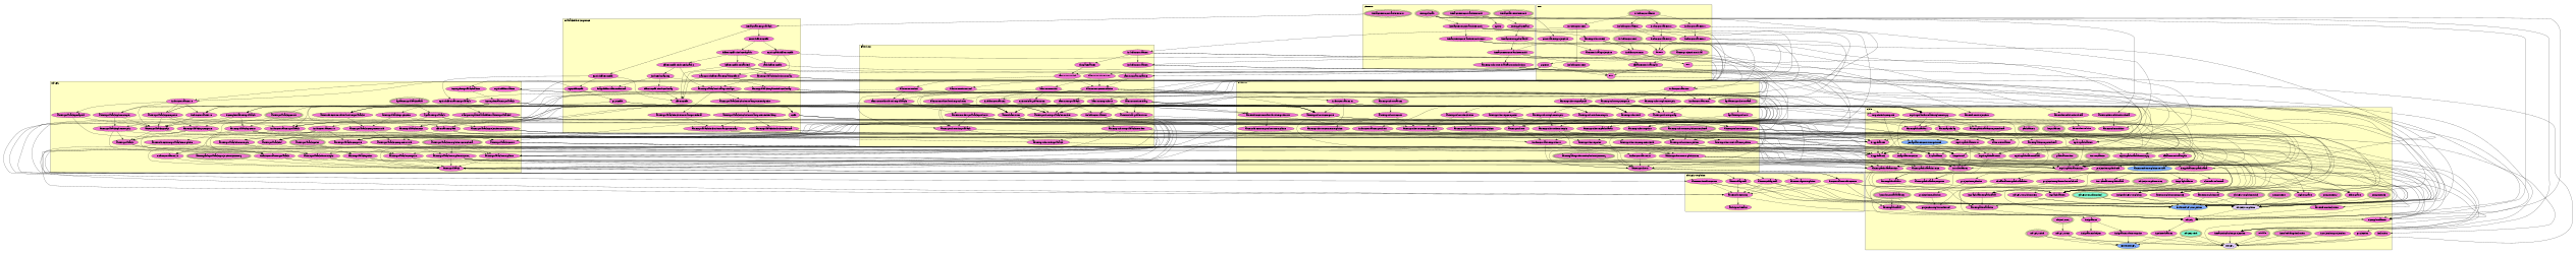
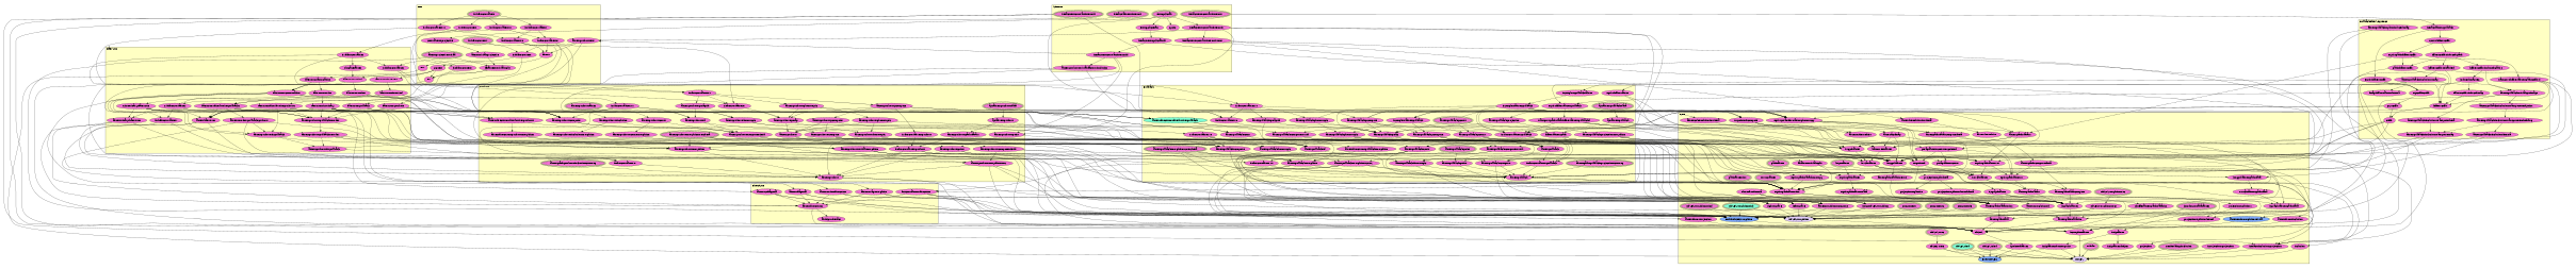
  digraph {
    node [fillcolor="#F070D1" style=filled]
    n1 [label=abses_twist_directsum]
    n2 [label=abses_swap_morphism]
    n3 [label=abses_codiagonal]
    n4 [label=abses_diagonal]
    n5 [label=functor_abses_directsum]
    n6 [label=abses_direct_sum]
    n7 [label=ab_biprod_exact]
    n8 [label=ab_ext]
    n9 [label=grp_ext]
    n10 [label="is1bifunctor_ext'" peripheries=3]
    n11 [label="is0bifunctor_ext'"]
    n12 [label="Ext'"]
    n13 [label=iff_ab_ext_trivial_split]
    n14 [label=is1bifunctor_ext]
    n15 [label=is0bifunctor_ext]
    n16 [label=Ext]
    n17 [label=abext_projective_trivial peripheries=3]
    n18 [label=contr_abext_projective]
    n19 [label=abext_trivial_projective]
    n20 [label=abses_pushout_ext]
    n21 [label=is1bifunctor_abext peripheries=3]
    n22 [label=is0bifunctor_abext]
    n23 [label=is1functor_abext10]
    n24 [label=is1functor_abext01]
    n25 [label=is0functor_abext10]
    n26 [label=is0functor_abext01]
    n27 [label=baer_sum_pullback]
    n28 [label=baer_sum_pushout]
    n29 [label=is1bifunctor_abses]
    n30 [label=is0bifunctor_abses]
    n31 [label=ishspace_abses]
    n32 [label=baer_sum_associative]
    n33 [label=baer_sum_twist]
    n34 [label=twist_trinary_baer_sum]
    n35 [label=baer_sum_is_trinary]
    n36 [label=abses_trinary_baer_sum]
    n37 [label=baer_sum_distributive_pushouts]
    n38 [label=baer_sum_inverse_r]
    n39 [label=baer_sum_inverse_l]
    n40 [label=baer_sum_unit_l]
    n41 [label=baer_sum_unit_r]
    n42 [label=baer_sum_commutative]
    n43 [label=baer_sum_distributive_pullbacks]
    n44 [label=abses_reorder_pullback_pushout]
    n45 [label="is1bifunctor_abses'"]
    n46 [label="is0bifunctor_abses'"]
    n47 [label=abses_pushout_pullback_reorder]
    n48 [label="abses_pushout_pullback_reorder'"]
    n49 [label=abses_pushout_is_pullback]
    n50 [label="abses_pushout_is_pullback'"]
    n51 [label=abses_baer_sum]
    n52 [label=ext_cyclic_ab peripheries=3]
    n53 [label=ext_cyclic_exact]
    n54 [label=isexact_ext_cyclic_ab_iii]
    n55 [label="cyclic'"]
    n56 [label=isexact_ext_contra_sixterm_v peripheries=3]
    n57 [label=isexact_ext_contra_sixterm_iv]
    n58 [label=isexact_ext_contra_sixterm_iv_mor]
    n59 [label=isexact_ext_contra_sixterm_iii]
    n60 [label=abses_pushout_trivial_factors_inclusion]
    n61 [label=isexact_ext_contra_sixterm_ii peripheries=3]
    n62 [label=isexact_abses_sixterm_i peripheries=3]
    n63 [label=isexact_abses_pullback]
    n64 [label="contr_hfiber_cxfib'"]
    n65 [label="hfiber_cxfib'_induced_path'"]
    n66 [label="hfiber_cxfib'_induced_path'0"]
    n67 [label=induced_map_eq]
    n68 [label=fmap_hfiber_abses_lemma]
    n69 [label="abses_pullback_splits_induced_map'"]
    n70 [label="hfiber_cxfib'_induced_map"]
    n71 [label="hfiber_cxfib'_inhabited"]
    n72 [label="equiv_path_hfiber_cxfib'"]
    n73 [label="transport_hfiber_abses_path_cxfib'_l"]
    n74 [label="path_hfiber_cxfib'"]
    n75 [label="equiv_hfiber_cxfib'"]
    n76 [label="eq_cxfib_cxfib'"]
    n77 [label="pr2_cxfib'"]
    n78 [label="hfiber_cxfib'"]
    n79 [label="cxfib'"]
    n80 [label="abses_pullback_inclusion0_map'"]
    n81 [label=abses_pullback_trivial_preimage]
    n82 [label=abses_pullback_inclusion_transpose_beta]
    n83 [label="abses_pullback_inclusion_transpose_endpoint'"]
    n84 [label=abses_pullback_inclusion_transpose_embedding]
    n85 [label=abses_pullback_inclusion_lemma]
    n86 [label=abses_pullback_inclusion_transpose_map]
    n87 [label=is1functor_abses10]
    n88 [label=is0functor_abses10]
    n89 [label="is1functor_abses'10"]
    n90 [label="is0functor_abses'10"]
    n91 [label=equiv_hfiber_abses_pullback]
    n92 [label=transport_path_data_hfiber_abses_pullback_l]
    n93 [label=hfiber_abses_path]
    n94 [label=equiv_hfiber_abses]
    n95 [label=iscomplex_pullback_abses]
    n96 [label=iscomplex_abses_pullback]
    n97 [label="iscomplex_abses_pullback'"]
    n98 [label=abses_pullback_phomotopic]
    n99 [label="abses_pullback_phomotopic'"]
    n100 [label=abses_pullback_homotopic]
    n101 [label="abses_pullback_homotopic'"]
    n102 [label=abses_pullback_projection]
    n103 [label=abses_pullback_projection_morphism]
    n104 [label=abses_pullback_pconst peripheries=3]
    n105 [label="abses_pullback_pconst'"]
    n106 [label=abses_pullback_const]
    n107 [label="abses_pullback_const'"]
    n108 [label=abses_pullback_pcompose]
    n109 [label="abses_pullback_pcompose'"]
    n110 [label=abses_pullback_compose]
    n111 [label="abses_pullback_compose'"]
    n112 [label=abses_pullback_pmap_id]
    n113 [label=abses_pullback_id]
    n114 [label=abses_pullback_pmap]
    n115 [label="abses_pullback'"]
    n116 [label=abses_pullback_point peripheries=3]
    n117 [label="abses_pullback_point'"]
    n118 [label=ap_abses_pullback_data peripheries=3]
    n119 [label=ap_abses_pullback]
    n120 [label=is1functor_abses_pullback]
    n121 [label=is0functor_abses_pullback]
    n122 [label=abses_path_pullback_projection_commsq peripheries=3]
-   n123 [label=abses_directsum_distributive_pullbacks]
+   n123 [fillcolor="#7FFFD4" label=abses_directsum_distributive_pullbacks]
    n124 [label=abses_directsum_pullback_morphism]
    n125 [label=abses_pullback_component1_id]
    n126 [label="abses_pullback_component1_id'"]
    n127 [label=abses_pullback_morphism_corec_beta peripheries=3]
    n128 [label=abses_pullback_morphism_corec]
    n129 [label=abses_pullback_morphism]
    n130 [label=abses_pullback]
    n131 [label=abses_cokernel_iso_inv_beta]
    n132 [label=abses_cokernel_iso]
    n133 [label=abses_from_surjection]
    n134 [label=abses_kernel_iso_inv_beta]
    n135 [label=abses_kernel_iso]
    n136 [label=abses_from_inclusion]
    n137 [label=iff_abses_trivial_split]
    n138 [label=projection_split_beta]
    n139 [label=projection_split_iso]
    n140 [label=projection_split_iso1]
    n141 [label=projection_split_to_kernel_beta]
    n142 [label=projection_split_to_kernel]
    n143 [label=absesmorphism_compose]
    n144 [label=abses_morphism_id]
    n145 [label=issig_AbSESMorphism]
    n146 [label=right_square]
    n147 [label=left_square]
    n148 [label=component3 peripheries=3]
    n149 [label=component2 peripheries=3]
    n150 [label=component1 peripheries=3]
    n151 [label=AbSESMorphism_sind peripheries=3]
    n152 [label=AbSESMorphism_rec peripheries=3]
    n153 [fillcolor="#7FFFD4" label=AbSESMorphism_ind peripheries=3]
    n154 [label=AbSESMorphism_rect]
    n155 [fillcolor="#7FAAFF" label=Build_AbSESMorphism]
    n156 [fillcolor="#E2CDFA" label=AbSESMorphism]
    n157 [label=hom_loops_data_abses peripheries=3]
    n158 [label=loops_abses peripheries=3]
    n159 [fillcolor="#7FAAFF" label=abses_endomorphism_trivial]
    n160 [label=equiv_ptransformation_phomotopy]
    n161 [label=to_pointed_compose]
    n162 [label=abses_ap_fmap]
-   n163 [fillcolor="#7FAAFF" label=pmap_abses_const_to_pointed]
+   n163 [label=pmap_abses_const_to_pointed]
    n164 [label=to_pointed]
    n165 [label=pmap_abses_const]
    n166 [label=equiv_path_data_homotopy]
    n167 [label=abses_path_data_compose_beta]
    n168 [label=abses_path_compose_beta]
    n169 [label=abses_path_data_V]
    n170 [label=equiv_path_absesV_1]
    n171 [label=equiv_path_abses_1]
    n172 [label=hasmorext_abses]
    n173 [label=is1gpd_abses]
    n174 [label=is1cat_abses]
    n175 [label=is2graph_abses]
    n176 [label=is0gpd_abses]
    n177 [label=abses_path_data_inverse]
    n178 [label=is01cat_abses]
    n179 [label=abses_path_data_compose]
    n180 [label=abses_path_data_1]
    n181 [label=isgraph_abses]
    n182 [label=is0gpd_abses_path_data]
    n183 [label=is01cat_abses_path_data]
    n184 [label=isgraph_abses_path_data]
    n185 [label=path_abses peripheries=3]
    n186 [label=equiv_path_abses]
    n187 [label=equiv_path_abses_data]
    n188 [label=abses_path_data_to_iso]
    n189 [label=abses_path_data]
    n190 [label=short_five_lemma]
    n191 [label=path_abses_iso peripheries=3]
    n192 [label=istrunc_abses peripheries=3]
    n193 [label=equiv_path_abses_iso]
    n194 [label=shuffle_abses_path_data_iso]
    n195 [label=abses_path_data_iso]
    n196 [label=AbSES]
    n197 [label=ispointed_abses]
    n198 [label=iscomplex_abses]
    n199 [label=issig_abses]
    n200 [label=issig_abses_helper]
    n201 [label=issig_abses_do_not_print]
    n202 [label=isexact_inclusion_projection]
    n203 [label=issurjection_projection]
    n204 [label=isembedding_inclusion peripheries=3]
    n205 [label=projection]
    n206 [label=inclusion]
    n207 [label=middle peripheries=3]
    n208 [label="AbSES'_sind" peripheries=3]
    n209 [label="AbSES'_rec" peripheries=3]
    n210 [fillcolor="#7FFFD4" label="AbSES'_ind" peripheries=3]
    n211 [label="AbSES'_rect"]
    n212 [fillcolor="#7FAAFF" label=Build_AbSES]
    n213 [fillcolor="#E2CDFA" label="AbSES'"]
    n214 [label=is1functor_abses01]
    n215 [label=is0functor_abses01]
    n216 [label="is1functor_abses'01"]
    n217 [label="is0functor_abses'01"]
    n218 [label=abses_pushout_pcompose]
    n219 [label="abses_pushout_pcompose'"]
    n220 [label=abses_pushout_compose]
    n221 [label="abses_pushout_compose'"]
    n222 [label=abses_pushout_phomotopic]
    n223 [label="abses_pushout_phomotopic'"]
    n224 [label=abses_pushout_homotopic]
    n225 [label="abses_pushout_homotopic'"]
    n226 [label=abses_pushout_pmap_id]
    n227 [label=abses_pushout_id]
    n228 [label=abses_pushout_abses peripheries=3]
    n229 [label=abses_pushout_const]
    n230 [label=abses_pushout_const_morphism]
    n231 [label=abses_pushout_inclusion]
    n232 [label=abses_pushout_inclusion_morphism]
    n233 [label=abses_pushout_trivial_morphism]
    n234 [label=abses_pushout_pmap]
    n235 [label="abses_pushout'"]
    n236 [label=abses_pushout_point]
    n237 [label="abses_pushout_point'"]
    n238 [label=ap_abses_pushout_data peripheries=3]
    n239 [label=ap_abses_pushout]
    n240 [label=abses_pushout_path_data_1]
    n241 [label=is1functor_abses_pushout]
    n242 [label=is0functor_abses_pushout]
    n243 [label=abses_path_pushout_inclusion_commsq peripheries=3]
    n244 [label=abses_directsum_distributive_pushouts]
    n245 [label=abses_directsum_pushout_morphism]
    n246 [label=abses_pushout_component3_id]
    n247 [label="abses_pushout_component3_id'"]
    n248 [label=abses_pushout_morphism_rec_beta peripheries=3]
    n249 [label=abses_pushout_morphism_rec]
    n250 [label=abses_pushout_morphism]
    n251 [label=abses_pushout]
    subgraph cluster_1 {
      fillcolor="#FFFFC3"
-     label=AbSESMorphism
+     label=DirectSum
      labeljust=l
      style=filled
      n1
      n2
      n3
      n4
      n5
      n6
      n7
    }
    subgraph cluster_2 {
      fillcolor="#FFFFC3"
      label=Ext
      labeljust=l
      style=filled
      n8
      n9
      n10
      n11
      n12
      n13
      n14
      n15
      n16
      n17
      n18
      n19
      n20
      n21
      n22
      n23
      n24
      n25
      n26
    }
    subgraph cluster_3 {
      fillcolor="#FFFFC3"
      label=BaerSum
      labeljust=l
      style=filled
      n27
      n28
      n29
      n30
      n31
      n32
      n33
      n34
      n35
      n36
      n37
      n38
      n39
      n40
      n41
      n42
      n43
      n44
      n45
      n46
      n47
      n48
      n49
      n50
      n51
    }
    subgraph cluster_4 {
      fillcolor="#FFFFC3"
      label=SixTerm
      labeljust=l
      style=filled
      n52
      n53
      n54
      n55
      n56
      n57
      n58
      n59
      n60
      n61
      n62
    }
    subgraph cluster_5 {
      fillcolor="#FFFFC3"
      label=PullbackFiberSequence
      labeljust=l
      style=filled
      n63
      n64
      n65
      n66
      n67
      n68
      n69
      n70
      n71
      n72
      n73
      n74
      n75
      n76
      n77
      n78
      n79
      n80
      n81
      n82
      n83
      n84
      n85
      n86
    }
    subgraph cluster_6 {
      fillcolor="#FFFFC3"
-     label=AbSES
+     label=Pullback
      labeljust=l
      style=filled
      n87
      n88
      n89
      n90
      n91
      n92
      n93
      n94
      n95
      n96
      n97
      n98
      n99
      n100
      n101
      n102
      n103
      n104
      n105
      n106
      n107
      n108
      n109
      n110
      n111
      n112
      n113
      n114
      n115
      n116
      n117
      n118
      n119
      n120
      n121
      n122
      n123
      n124
      n125
      n126
      n127
      n128
      n129
      n130
    }
    subgraph cluster_7 {
      fillcolor="#FFFFC3"
      label=Core
      labeljust=l
      style=filled
      n131
      n132
      n133
      n134
      n135
      n136
      n137
      n138
      n139
      n140
      n141
      n142
      n143
      n144
      n145
      n146
      n147
      n148
      n149
      n150
      n151
      n152
      n153
      n154
      n155
      n156
      n157
      n158
      n159
      n160
      n161
      n162
      n163
      n164
      n165
      n166
      n167
      n168
      n169
      n170
      n171
      n172
      n173
      n174
      n175
      n176
      n177
      n178
      n179
      n180
      n181
      n182
      n183
      n184
      n185
      n186
      n187
      n188
      n189
      n190
      n191
      n192
      n193
      n194
      n195
      n196
      n197
      n198
      n199
      n200
      n201
      n202
      n203
      n204
      n205
      n206
      n207
      n208
      n209
      n210
      n211
      n212
      n213
    }
    subgraph cluster_8 {
      fillcolor="#FFFFC3"
      label=Pushout
      labeljust=l
      style=filled
      n214
      n215
      n216
      n217
      n218
      n219
      n220
      n221
      n222
      n223
      n224
      n225
      n226
      n227
      n228
      n229
      n230
      n231
      n232
      n233
      n234
      n235
      n236
      n237
      n238
      n239
      n240
      n241
      n242
      n243
      n244
      n245
      n246
      n247
      n248
      n249
      n250
      n251
    }
    n1 -> n6
    n1 -> n155
    n1 -> n156
    n2 -> n6
    n2 -> n155
    n2 -> n156
    n3 -> n6
    n3 -> n155
    n3 -> n156
    n4 -> n6
    n4 -> n155
    n4 -> n156
    n5 -> n6
    n5 -> n146
    n5 -> n147
    n5 -> n155
    n6 -> n7
    n6 -> n196
    n8 -> n9
    n9 -> n16
    n9 -> n32
    n9 -> n38
    n9 -> n40
    n10 -> n11
    n10 -> n45
    n11 -> n12
    n11 -> n46
    n12 -> n213
    n13 -> n16
    n13 -> n137
    n14 -> n15
    n14 -> n29
    n15 -> n16
    n15 -> n30
    n16 -> n196
    n17 -> n13
    n17 -> n133
    n18 -> n19
    n19 -> n13
    n20 -> n8
    n20 -> n11
    n20 -> n37
    n21 -> n14
    n21 -> n22
    n21 -> n23
    n21 -> n24
    n22 -> n25
    n22 -> n26
    n23 -> n25
    n23 -> n87
    n24 -> n26
    n24 -> n214
    n25 -> n8
    n25 -> n27
    n25 -> n88
    n26 -> n8
    n26 -> n28
    n26 -> n215
    n27 -> n47
    n27 -> n51
    n27 -> n100
    n27 -> n110
    n27 -> n123
    n28 -> n47
    n28 -> n51
    n28 -> n220
    n28 -> n224
    n28 -> n244
    n29 -> n30
    n29 -> n31
    n29 -> n87
    n29 -> n214
    n30 -> n88
    n30 -> n215
    n31 -> n40
    n32 -> n33
    n32 -> n42
    n33 -> n34
    n33 -> n35
    n34 -> n1
    n34 -> n36
    n34 -> n47
    n34 -> n49
    n34 -> n110
    n34 -> n220
    n35 -> n36
    n35 -> n47
-   n33 -> n51
+   n35 -> n51
    n35 -> n110
    n35 -> n113
    n35 -> n123
    n35 -> n220
    n35 -> n227
    n35 -> n244
    n36 -> n6
    n36 -> n130
    n36 -> n251
    n37 -> n4
    n37 -> n47
    n37 -> n49
    n37 -> n51
    n37 -> n220
    n37 -> n244
    n38 -> n39
    n38 -> n42
    n39 -> n43
    n39 -> n106
    n39 -> n113
    n40 -> n41
    n40 -> n42
    n41 -> n43
    n41 -> n106
    n41 -> n113
    n42 -> n2
    n42 -> n47
    n42 -> n49
    n42 -> n51
    n42 -> n110
    n42 -> n220
    n43 -> n3
    n43 -> n44
    n43 -> n51
    n43 -> n110
    n43 -> n123
    n44 -> n49
    n44 -> n129
    n44 -> n143
    n44 -> n250
    n45 -> n46
    n45 -> n47
    n45 -> n89
    n45 -> n216
    n46 -> n90
    n46 -> n217
    n47 -> n48
    n47 -> n193
    n48 -> n50
    n48 -> n129
    n48 -> n143
    n48 -> n250
    n49 -> n50
    n49 -> n193
    n50 -> n126
    n50 -> n249
    n51 -> n6
    n51 -> n130
    n51 -> n251
    n52 -> n18
    n52 -> n53
    n52 -> n55
    n52 -> n57
    n52 -> n132
    n53 -> n54
    n54 -> n59
    n54 -> n136
    n56 -> n63
    n57 -> n20
    n57 -> n58
    n57 -> n102
    n57 -> n114
    n57 -> n236
    n58 -> n129
    n58 -> n134
    n58 -> n186
    n59 -> n20
    n59 -> n60
    n59 -> n231
    n59 -> n236
    n60 -> n186
    n60 -> n202
    n60 -> n250
    n61 -> n131
    n61 -> n196
    n61 -> n202
    n62 -> n196
    n63 -> n64
    n63 -> n75
    n64 -> n65
    n64 -> n72
    n65 -> n66
    n65 -> n71
    n65 -> n74
    n66 -> n67
    n66 -> n81
    n67 -> n68
-   n67 -> n69
    n67 -> n70
    n68 -> n91
    n69 -> n130
    n69 -> n198
    n70 -> n78
    n71 -> n78
    n71 -> n80
    n71 -> n126
    n71 -> n173
    n72 -> n73
    n72 -> n74
    n72 -> n169
    n73 -> n78
    n73 -> n120
    n73 -> n170
    n73 -> n172
    n74 -> n78
    n74 -> n182
    n75 -> n76
    n75 -> n78
    n75 -> n91
    n76 -> n77
    n76 -> n94
    n76 -> n95
    n77 -> n79
    n77 -> n97
    n77 -> n160
    n78 -> n79
    n78 -> n93
    n79 -> n101
    n79 -> n107
    n79 -> n111
    n79 -> n176
    n80 -> n81
    n80 -> n155
    n80 -> n156
    n81 -> n82
    n81 -> n83
    n81 -> n198
    n82 -> n86
    n83 -> n84
    n84 -> n85
    n84 -> n86
    n85 -> n130
    n85 -> n176
    n86 -> n130
    n86 -> n176
    n87 -> n88
    n87 -> n98
    n87 -> n108
    n87 -> n112
    n88 -> n114
    n89 -> n90
    n89 -> n100
    n89 -> n110
    n89 -> n113
    n90 -> n130
    n91 -> n92
    n91 -> n93
    n91 -> n169
    n92 -> n120
    n92 -> n170
    n92 -> n172
    n92 -> n176
    n93 -> n121
    n93 -> n176
    n93 -> n184
    n94 -> n181
    n94 -> n193
    n95 -> n96
    n96 -> n97
    n96 -> n114
    n96 -> n120
    n96 -> n160
    n96 -> n161
    n96 -> n163
    n97 -> n99
    n97 -> n105
    n97 -> n109
    n98 -> n99
    n98 -> n114
    n98 -> n160
    n99 -> n101
    n99 -> n115
    n99 -> n173
    n100 -> n101
    n100 -> n193
    n101 -> n130
    n101 -> n181
    n102 -> n103
    n102 -> n125
    n103 -> n155
    n103 -> n156
    n103 -> n202
    n104 -> n105
    n104 -> n114
    n104 -> n160
    n104 -> n163
    n105 -> n107
    n105 -> n115
    n105 -> n165
    n105 -> n173
    n106 -> n107
    n107 -> n130
    n107 -> n181
    n107 -> n188
    n107 -> n198
    n108 -> n109
    n108 -> n114
    n108 -> n120
    n108 -> n160
    n108 -> n161
    n109 -> n111
    n109 -> n115
    n109 -> n173
    n110 -> n111
    n110 -> n193
    n111 -> n130
    n111 -> n181
    n112 -> n113
    n112 -> n114
    n113 -> n130
    n113 -> n193
    n114 -> n115
    n114 -> n164
    n115 -> n117
    n115 -> n121
    n116 -> n117
    n116 -> n193
    n117 -> n130
    n117 -> n176
    n117 -> n205
    n118 -> n119
    n119 -> n120
    n119 -> n170
    n119 -> n172
    n120 -> n121
    n120 -> n174
    n121 -> n130
    n121 -> n181
    n122 -> n130
    n123 -> n124
    n123 -> n125
    n124 -> n5
    n124 -> n129
    n125 -> n126
    n125 -> n193
    n126 -> n128
    n126 -> n176
    n126 -> n188
    n127 -> n128
    n127 -> n129
    n127 -> n143
    n127 -> n145
    n128 -> n130
    n128 -> n146
    n128 -> n147
    n128 -> n155
    n128 -> n198
    n129 -> n130
    n129 -> n155
    n129 -> n156
    n130 -> n196
    n130 -> n202
    n131 -> n132
+   n133 -> n196
    n134 -> n135
    n136 -> n196
    n137 -> n138
    n137 -> n193
    n138 -> n139
    n138 -> n141
    n139 -> n140
    n140 -> n142
    n141 -> n142
    n142 -> n196
    n143 -> n155
    n143 -> n156
    n144 -> n155
    n144 -> n156
    n145 -> n155
    n145 -> n156
    n146 -> n156
    n147 -> n156
    n148 -> n156
    n149 -> n156
    n150 -> n156
    n151 -> n155
    n151 -> n156
    n152 -> n154
    n153 -> n155
    n153 -> n156
    n154 -> n155
    n154 -> n156
    n155 -> n196
    n156 -> n196
    n157 -> n189
    n157 -> n198
    n158 -> n159
    n158 -> n186
    n159 -> n196
    n160 -> n164
    n160 -> n166
    n160 -> n167
    n160 -> n169
    n161 -> n162
    n161 -> n164
    n161 -> n167
    n162 -> n171
    n162 -> n172
    n162 -> n176
    n163 -> n164
    n163 -> n165
    n163 -> n171
    n164 -> n178
    n164 -> n193
    n165 -> n178
    n166 -> n181
    n166 -> n193
    n167 -> n168
    n168 -> n171
    n168 -> n179
    n169 -> n170
    n169 -> n172
    n169 -> n173
    n170 -> n171
    n170 -> n178
    n171 -> n180
    n171 -> n193
    n172 -> n174
    n173 -> n174
    n173 -> n176
    n174 -> n175
    n174 -> n178
    n174 -> n182
    n175 -> n181
    n175 -> n184
    n176 -> n177
    n176 -> n178
    n177 -> n181
    n178 -> n179
    n178 -> n180
    n179 -> n181
    n180 -> n181
    n181 -> n195
    n182 -> n183
    n183 -> n184
    n184 -> n195
    n185 -> n186
    n186 -> n187
    n186 -> n193
    n187 -> n188
    n188 -> n189
-   n188 -> n190
+   n190 -> n188
    n188 -> n195
    n189 -> n196
    n190 -> n145
    n190 -> n196
    n191 -> n193
    n192 -> n193
    n193 -> n194
    n193 -> n199
    n194 -> n195
    n195 -> n196
    n196 -> n197
    n197 -> n212
    n197 -> n213
    n198 -> n213
    n199 -> n200
    n199 -> n201
    n201 -> n212
    n201 -> n213
    n202 -> n213
    n203 -> n213
    n204 -> n213
    n205 -> n213
    n206 -> n213
    n207 -> n213
    n208 -> n212
    n208 -> n213
    n209 -> n211
    n210 -> n212
    n210 -> n213
    n211 -> n212
    n211 -> n213
    n214 -> n215
    n214 -> n218
    n214 -> n222
    n214 -> n226
    n215 -> n234
    n216 -> n217
    n216 -> n220
    n216 -> n224
    n216 -> n227
    n217 -> n251
    n218 -> n160
    n218 -> n161
    n218 -> n219
    n218 -> n234
    n218 -> n241
    n219 -> n173
    n219 -> n221
    n219 -> n235
    n220 -> n166
    n220 -> n221
    n221 -> n181
    n221 -> n188
    n221 -> n206
    n221 -> n250
    n222 -> n160
    n222 -> n223
    n222 -> n234
    n223 -> n173
    n223 -> n225
    n223 -> n235
    n224 -> n166
    n224 -> n225
    n225 -> n181
    n225 -> n188
    n225 -> n251
    n226 -> n227
    n226 -> n234
    n227 -> n144
    n227 -> n246
    n228 -> n229
    n229 -> n230
    n229 -> n246
    n230 -> n233
    n231 -> n232
    n231 -> n246
    n232 -> n233
    n233 -> n155
    n233 -> n156
    n233 -> n202
    n234 -> n164
    n234 -> n235
    n235 -> n237
    n235 -> n242
    n236 -> n193
    n236 -> n237
    n237 -> n176
    n237 -> n188
    n237 -> n251
    n238 -> n176
    n238 -> n239
    n239 -> n170
    n239 -> n240
    n240 -> n178
    n240 -> n242
    n241 -> n174
    n241 -> n242
    n242 -> n181
    n242 -> n188
    n242 -> n251
    n243 -> n251
    n244 -> n245
    n244 -> n246
    n245 -> n5
    n245 -> n250
    n246 -> n193
    n246 -> n247
    n247 -> n176
    n247 -> n188
    n247 -> n249
    n248 -> n143
    n248 -> n145
    n248 -> n249
    n248 -> n250
    n249 -> n146
    n249 -> n147
    n249 -> n155
    n249 -> n251
    n250 -> n155
    n250 -> n156
    n250 -> n251
    n251 -> n196
    n251 -> n198
  }
